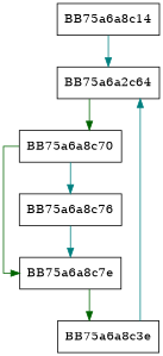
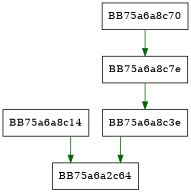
  digraph {
    splines=ortho
    node [shape=box]
    edge [color=darkgreen]
    n1 [label=BB75a6a2c64]
    BB75a6a8c14
    BB75a6a8c70
    BB75a6a8c3e
    BB75a6a8c7e
-   BB75a6a8c76
-   n1 -> BB75a6a8c70
-   BB75a6a8c14 -> n1 [color=teal]
+   BB75a6a8c14 -> n1
    BB75a6a8c70 -> BB75a6a8c7e
-   BB75a6a8c70 -> BB75a6a8c76 [color=teal]
-   BB75a6a8c3e -> n1 [color=teal]
+   BB75a6a8c3e -> n1
    BB75a6a8c7e -> BB75a6a8c3e
-   BB75a6a8c76 -> BB75a6a8c7e [color=teal]
  }
